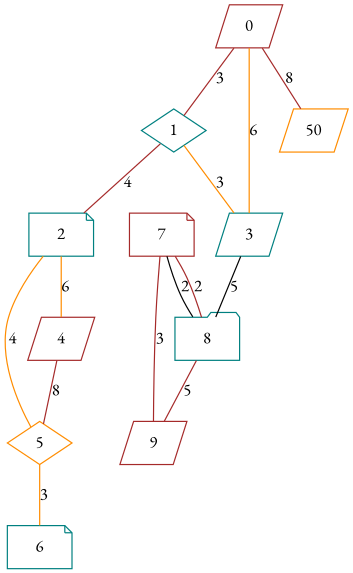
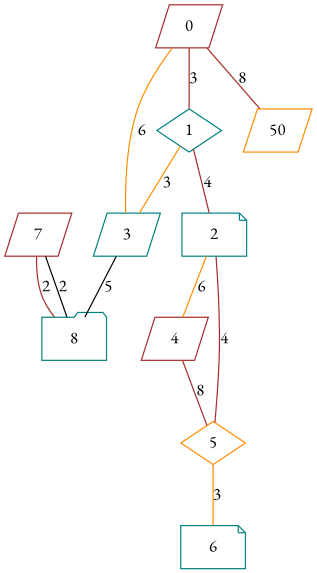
  graph {
    fontname="EB Garamond"
    node [color=teal fontname="EB Garamond" shape=parallelogram weight=1]
    edge [color=brown fontname="EB Garamond"]
    1 [shape=diamond]
    0 [color=brown]
    3
    n4 [color=darkorange label=50 weight=4]
    2 [shape=note]
    8 [shape=folder]
    4 [color=brown]
    5 [color=darkorange shape=diamond]
    6 [shape=note]
-   7 [color=brown shape=note]
-   9 [color=brown]
+   7 [color=brown]
    1 -- 3 [color=darkorange label=3]
    1 -- 2 [label=4]
    0 -- 1 [label=3]
    0 -- 3 [color=darkorange label=6]
    0 -- n4 [label=8]
    3 -- 8 [color=black label=5]
    2 -- 4 [color=darkorange label=6]
-   2 -- 5 [color=darkorange label=4]
-   8 -- 9 [label=5]
+   2 -- 5 [label=4]
    4 -- 5 [label=8]
    5 -- 6 [color=darkorange label=3]
    7 -- 8 [color=black label=2]
    7 -- 8 [label=2]
-   7 -- 9 [label=3]
  }
